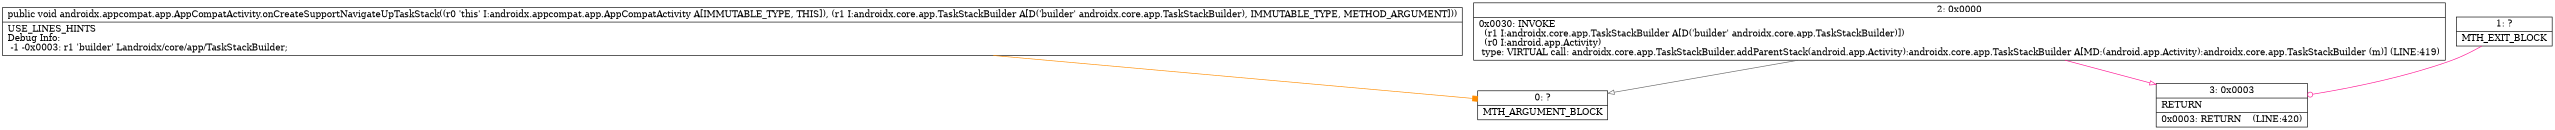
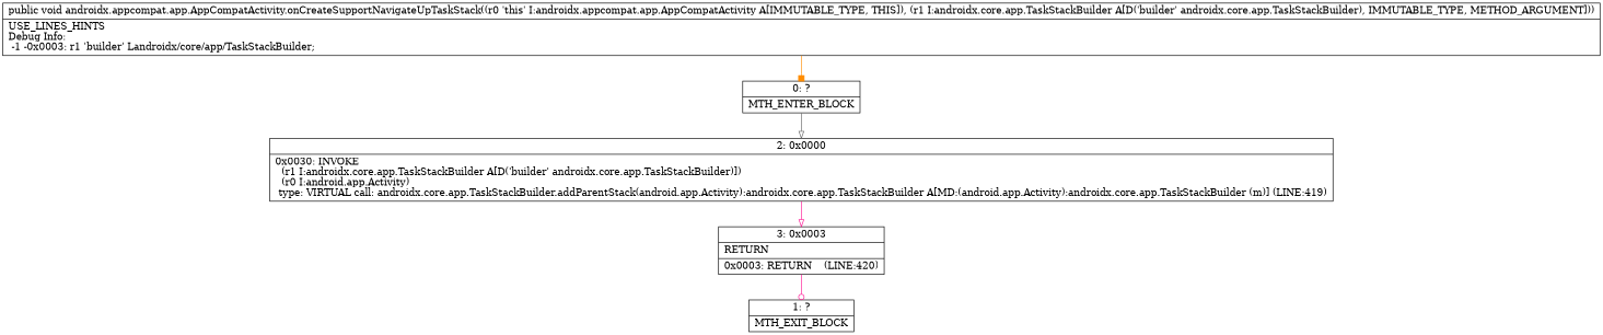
  digraph {
    node [shape=record]
    edge [arrowhead=onormal color=deeppink]
-   n1 [label="{0\:\ ?|MTH_ARGUMENT_BLOCK\l}"]
+   n1 [label="{0\:\ ?|MTH_ENTER_BLOCK\l}"]
    n2 [label="{2\:\ 0x0000|0x0030: INVOKE  \l  (r1 I:androidx.core.app.TaskStackBuilder A[D('builder' androidx.core.app.TaskStackBuilder)])\l  (r0 I:android.app.Activity)\l type: VIRTUAL call: androidx.core.app.TaskStackBuilder.addParentStack(android.app.Activity):androidx.core.app.TaskStackBuilder A[MD:(android.app.Activity):androidx.core.app.TaskStackBuilder (m)] (LINE:419)\l}"]
    n3 [label="{3\:\ 0x0003|RETURN\l|0x0003: RETURN    (LINE:420)\l}"]
    n4 [label="{1\:\ ?|MTH_EXIT_BLOCK\l}"]
    n5 [label="{public void androidx.appcompat.app.AppCompatActivity.onCreateSupportNavigateUpTaskStack((r0 'this' I:androidx.appcompat.app.AppCompatActivity A[IMMUTABLE_TYPE, THIS]), (r1 I:androidx.core.app.TaskStackBuilder A[D('builder' androidx.core.app.TaskStackBuilder), IMMUTABLE_TYPE, METHOD_ARGUMENT]))  | USE_LINES_HINTS\lDebug Info:\l  \-1 \-0x0003: r1 'builder' Landroidx\/core\/app\/TaskStackBuilder;\l}"]
-   n2 -> n1 [color=gray40]
+   n1 -> n2 [color=gray40]
    n2 -> n3
-   n4 -> n3 [arrowhead=odot]
+   n3 -> n4 [arrowhead=odot]
    n5 -> n1 [arrowhead=box color=darkorange]
  }
